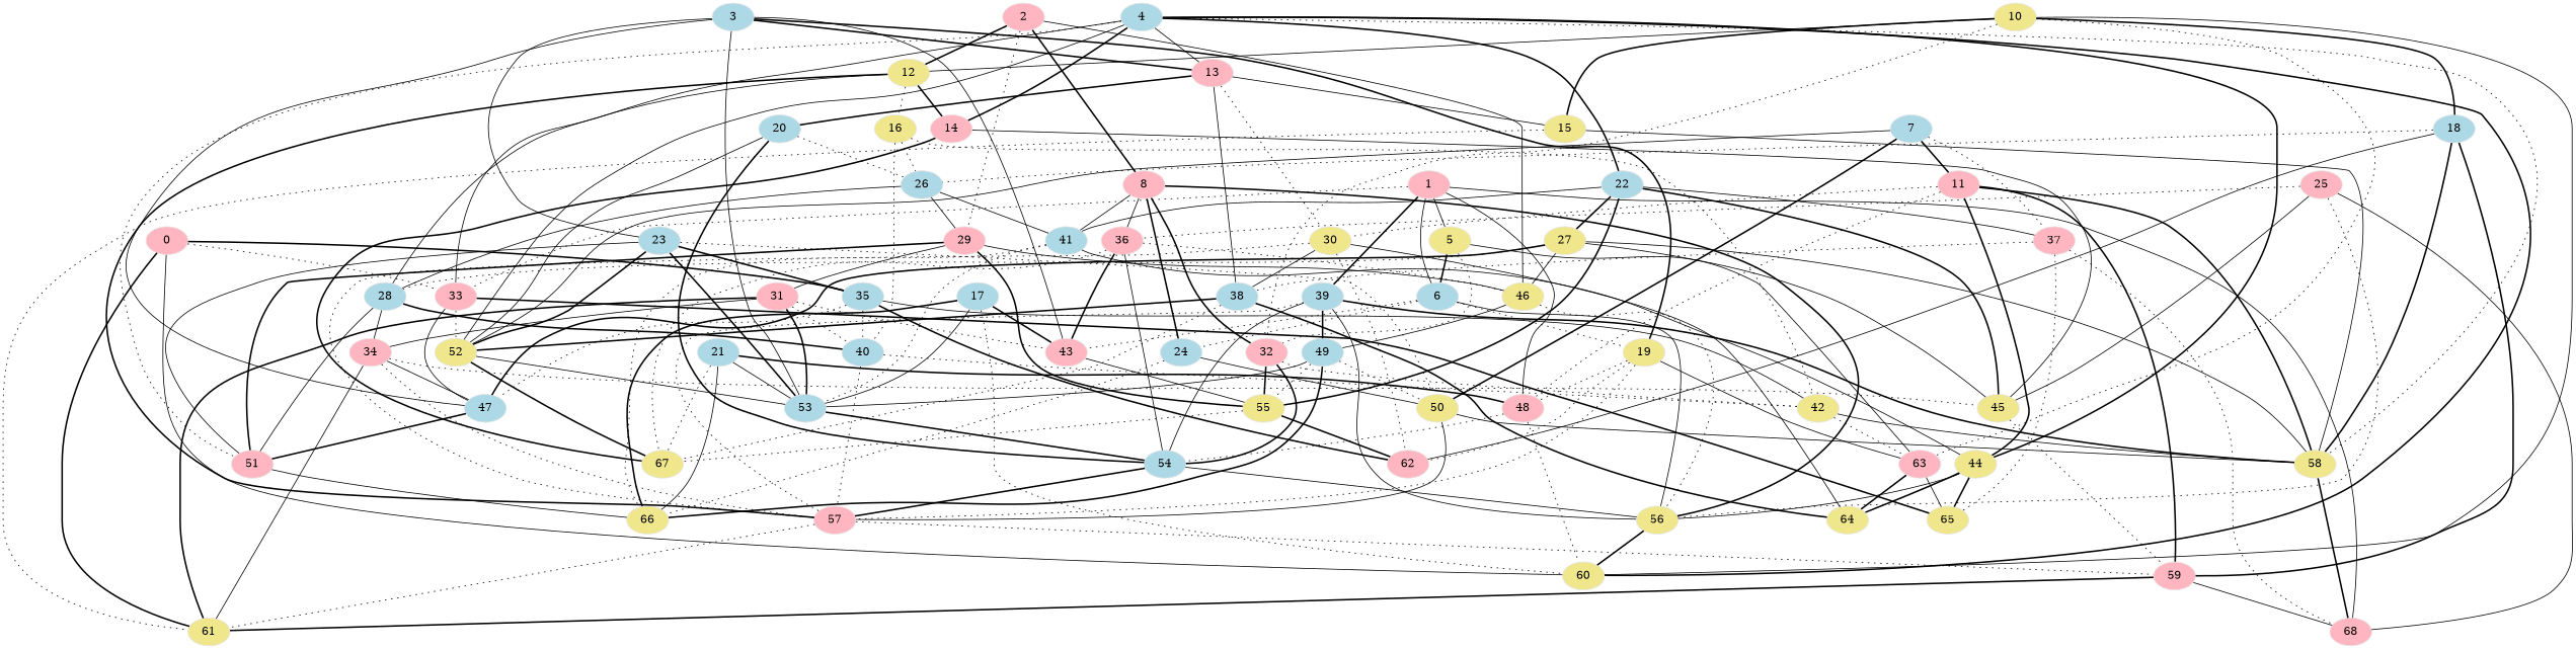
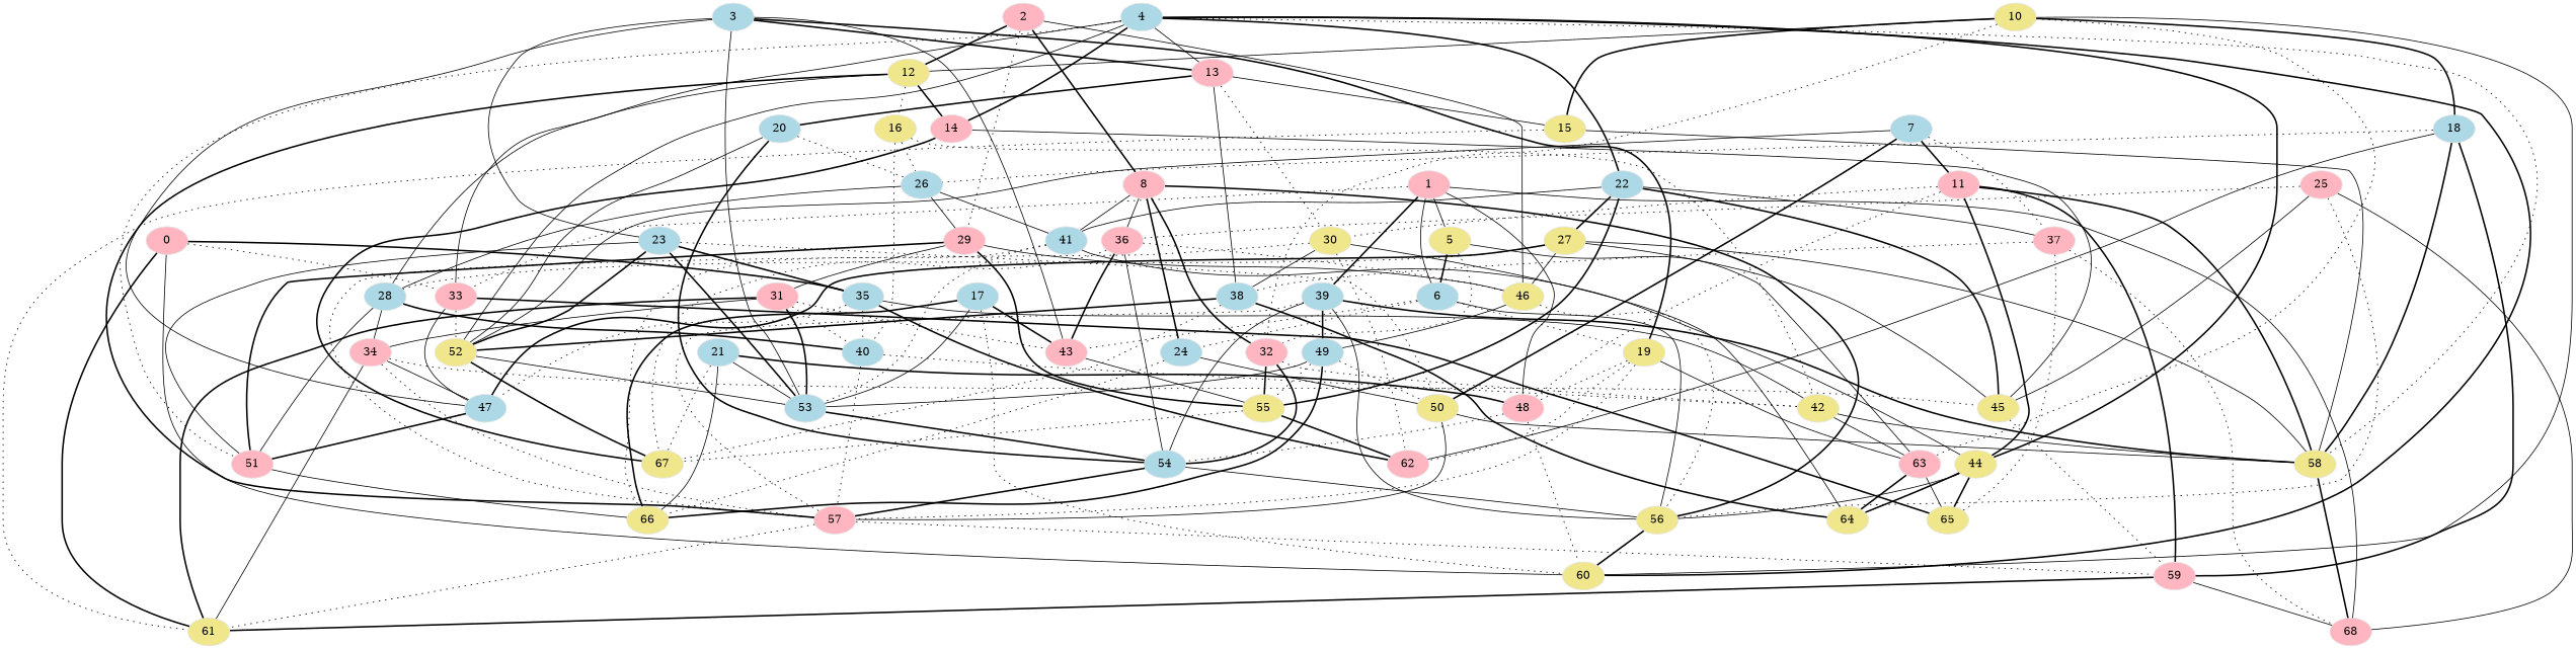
  graph {
    node [color=gray90 fillcolor=khaki style=filled]
    edge [style=solid weight=1.0]
    5
    1 [fillcolor=lightpink]
    6 [fillcolor=lightblue]
    33 [fillcolor=lightpink]
    39 [fillcolor=lightblue]
    48 [fillcolor=lightpink]
    68 [fillcolor=lightpink]
    32 [fillcolor=lightpink]
    63 [fillcolor=lightpink]
    19
    43 [fillcolor=lightpink]
    24 [fillcolor=lightblue]
    56
    47 [fillcolor=lightblue]
    52
    65
    58
    57 [fillcolor=lightpink]
    54 [fillcolor=lightblue]
    49 [fillcolor=lightblue]
    60
    2 [fillcolor=lightpink]
    8 [fillcolor=lightpink]
    12
    29 [fillcolor=lightpink]
    46
    36 [fillcolor=lightpink]
    41 [fillcolor=lightblue]
    14 [fillcolor=lightpink]
    16
    28 [fillcolor=lightblue]
    51 [fillcolor=lightpink]
    55
    31 [fillcolor=lightpink]
    3 [fillcolor=lightblue]
    13 [fillcolor=lightpink]
    23 [fillcolor=lightblue]
    53 [fillcolor=lightblue]
    15
    30
    20 [fillcolor=lightblue]
    38 [fillcolor=lightblue]
    62 [fillcolor=lightpink]
    50
    35 [fillcolor=lightblue]
    4 [fillcolor=lightblue]
    22 [fillcolor=lightblue]
    44
    45
    67
    37 [fillcolor=lightpink]
    27
    64
    66
    42
    7 [fillcolor=lightblue]
    11 [fillcolor=lightpink]
    59 [fillcolor=lightpink]
    n59 [fillcolor=lightpink label=0]
    61
    40 [fillcolor=lightblue]
    10
    18 [fillcolor=lightblue]
    26 [fillcolor=lightblue]
    34 [fillcolor=lightpink]
    17 [fillcolor=lightblue]
    21 [fillcolor=lightblue]
    25 [fillcolor=lightpink]
    5 -- 6 [style=bold]
    5 -- 32 [style=dotted]
    5 -- 63
    1 -- 5
    1 -- 6
    1 -- 33 [style=dotted]
    1 -- 39 [style=bold]
    1 -- 48
    1 -- 68
    6 -- 19 [style=dotted]
    6 -- 43 [style=dotted]
    6 -- 24 [style=dotted]
    6 -- 56
    33 -- 47
    33 -- 52 [style=dotted]
    33 -- 65 [style=bold]
    39 -- 56
    39 -- 58 [style=bold]
    39 -- 57 [style=dotted]
    39 -- 54
    39 -- 49 [style=bold]
    48 -- 54 [style=dotted]
    48 -- 60 [style=dotted]
    32 -- 54 [style=bold]
    32 -- 55 [style=bold]
    32 -- 42 [style=dotted]
    63 -- 65
    63 -- 64 [style=bold]
    19 -- 48 [style=dotted]
    19 -- 63
    19 -- 57 [style=dotted]
    19 -- 62 [style=dotted]
    43 -- 55
    24 -- 50
    24 -- 66 [style=dotted]
    56 -- 60 [style=bold]
    47 -- 51 [style=bold]
    52 -- 53 [weight=2.0]
    52 -- 67 [style=bold]
    58 -- 68 [style=bold]
    57 -- 59 [style=dotted]
    57 -- 61 [style=dotted]
    54 -- 56
    54 -- 57 [style=bold]
    49 -- 55 [style=dotted]
    49 -- 53
    49 -- 50 [style=dotted]
    49 -- 66 [style=bold]
    2 -- 8 [style=bold]
    2 -- 12 [style=bold]
    2 -- 29 [style=dotted]
    2 -- 46
    8 -- 32 [style=bold]
    8 -- 24 [style=bold]
    8 -- 56 [style=bold]
    8 -- 36
    8 -- 41
    12 -- 57 [style=bold]
    12 -- 14 [style=bold]
    12 -- 16 [style=dotted]
    12 -- 28
    29 -- 46
    29 -- 51 [style=bold]
    29 -- 55 [style=bold]
    29 -- 31
    46 -- 56 [style=dotted]
    46 -- 49
    36 -- 43 [style=bold]
    36 -- 54
    36 -- 46 [style=dotted]
    36 -- 67 [style=dotted]
    41 -- 53 [style=dotted]
    41 -- 44
    41 -- 66 [style=dotted]
    14 -- 45
    14 -- 67 [style=bold]
    16 -- 42 [style=dotted]
    16 -- 40 [style=dotted]
    16 -- 26 [style=dotted]
    28 -- 51
    28 -- 40 [style=bold]
    28 -- 34
    51 -- 66
    55 -- 62 [style=bold weight=2.0]
    55 -- 67 [style=dotted]
    31 -- 43 [style=dotted]
    31 -- 53 [style=bold]
    31 -- 61 [style=bold]
    31 -- 40 [style=dotted]
    31 -- 34
    3 -- 19 [style=bold]
    3 -- 43
    3 -- 47
    3 -- 13 [style=bold]
    3 -- 23
    3 -- 53
    13 -- 15
    13 -- 30 [style=dotted]
    13 -- 20 [style=bold]
    13 -- 38
    23 -- 52 [style=bold]
    23 -- 51
    23 -- 53 [style=bold]
    23 -- 50 [style=dotted]
    23 -- 35 [style=bold]
    53 -- 54 [style=bold]
    15 -- 58
    15 -- 61 [style=dotted]
    30 -- 57 [style=dotted]
    30 -- 38
    30 -- 62 [style=dotted]
    30 -- 64
    20 -- 52
    20 -- 54 [style=bold]
    20 -- 26 [style=dotted]
    38 -- 52 [style=bold]
    38 -- 67 [style=dotted]
    38 -- 64 [style=bold]
    50 -- 58
    50 -- 57
    35 -- 47 [style=dotted]
    35 -- 62 [style=bold]
    35 -- 42
    35 -- 40 [style=dotted]
    4 -- 33
    4 -- 52 [weight=2.0]
    4 -- 58 [style=dotted]
    4 -- 60 [style=bold]
    4 -- 14 [style=bold]
    4 -- 51 [style=dotted]
    4 -- 13
    4 -- 22 [style=bold]
    4 -- 44 [style=bold]
    22 -- 41
    22 -- 55 [style=bold]
    22 -- 45 [style=bold]
    22 -- 37
    22 -- 27 [style=bold]
    44 -- 56
    44 -- 65 [style=bold]
    44 -- 64 [style=bold]
    45 -- 59 [style=dotted]
    37 -- 68 [style=dotted weight=2.0]
    37 -- 65 [style=dotted]
    37 -- 38 [style=dotted]
    27 -- 47 [style=bold]
    27 -- 58
    27 -- 46
    27 -- 28 [style=dotted]
    27 -- 45
-   42 -- 63 [style=dotted]
+   42 -- 63
    42 -- 58
    7 -- 52
    7 -- 50 [style=bold]
    7 -- 37 [style=dotted]
    7 -- 11 [style=bold]
    11 -- 48 [style=dotted]
    11 -- 58 [style=bold]
    11 -- 30 [style=dotted]
    11 -- 44 [style=bold]
    11 -- 59 [style=bold]
    59 -- 68
    59 -- 61 [style=bold]
    n59 -- 33 [style=dotted]
    n59 -- 60
    n59 -- 35 [style=bold]
    n59 -- 61 [style=bold]
    40 -- 57 [style=dotted]
    40 -- 42 [style=dotted]
    10 -- 32 [style=dotted]
    10 -- 63 [style=dotted]
    10 -- 60
    10 -- 12
    10 -- 15 [style=bold]
    10 -- 18 [style=bold]
    18 -- 58 [style=bold weight=2.0]
    18 -- 62
    18 -- 59 [style=bold]
    18 -- 26 [style=dotted]
    26 -- 29
    26 -- 41
    26 -- 28
    34 -- 47
    34 -- 57 [style=dotted]
    34 -- 45 [style=dotted]
    34 -- 61
    17 -- 43 [style=bold]
    17 -- 60 [style=dotted]
    17 -- 53
    17 -- 66 [style=bold]
    21 -- 48 [style=bold]
    21 -- 53
    21 -- 67 [style=dotted]
    21 -- 66
    25 -- 68
    25 -- 56 [style=dotted]
    25 -- 36 [style=dotted]
    25 -- 45
  }
